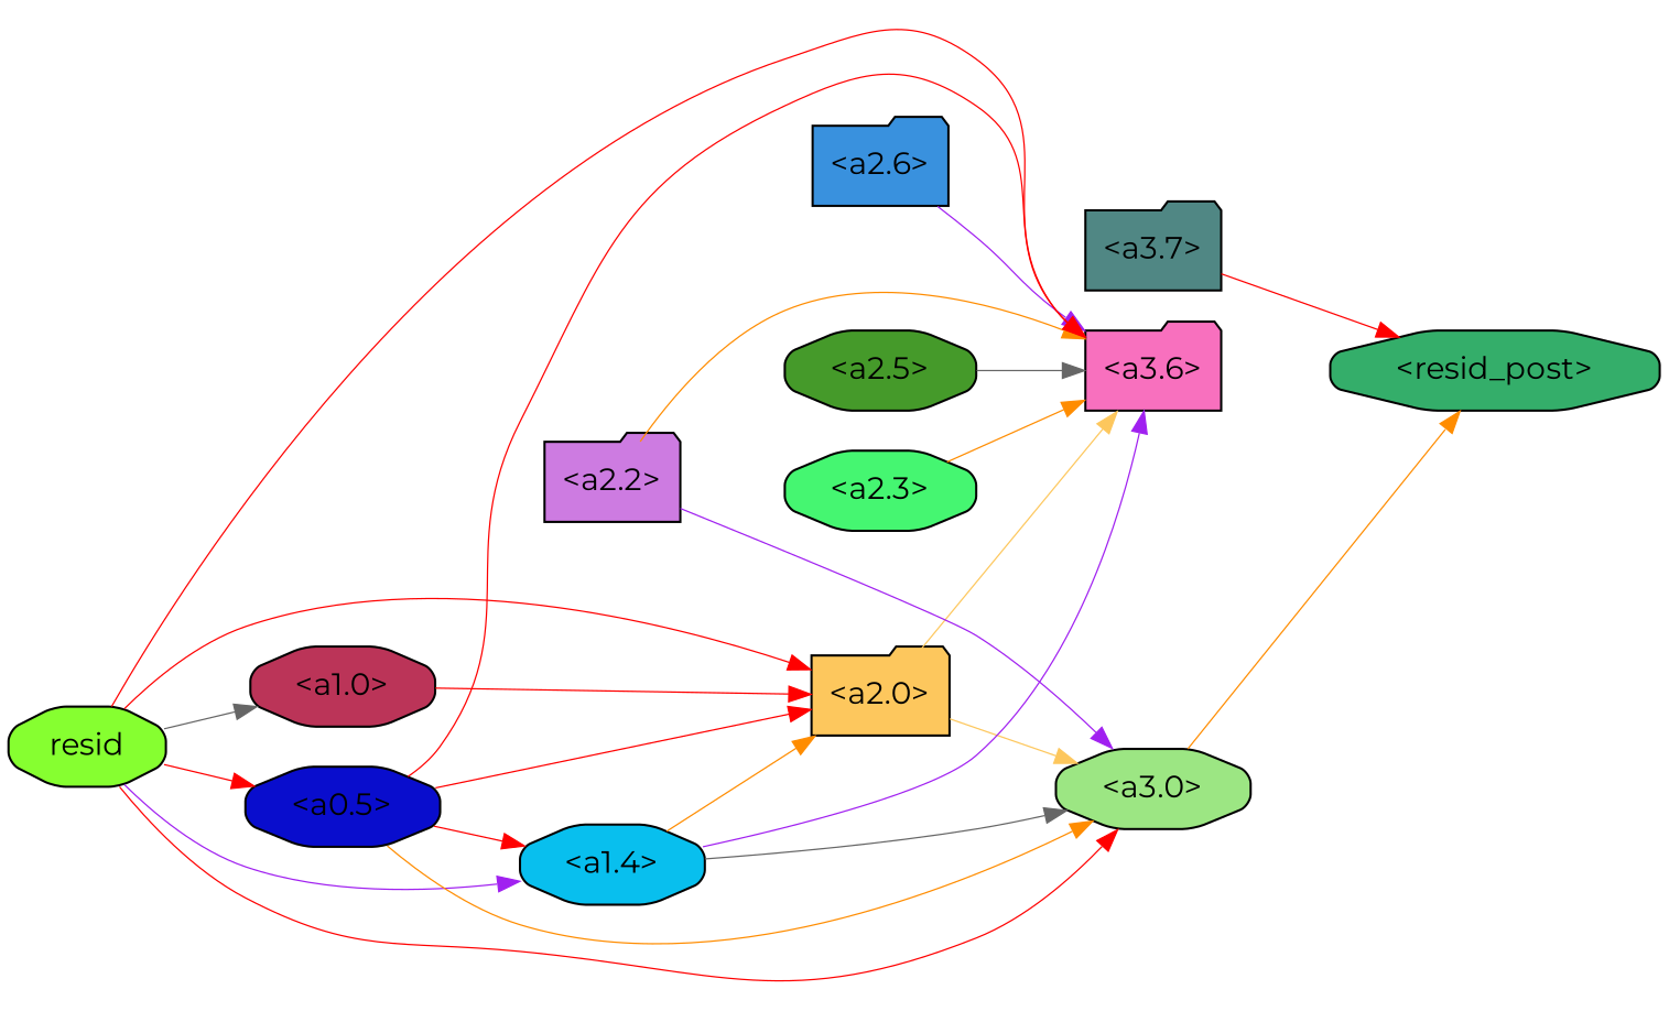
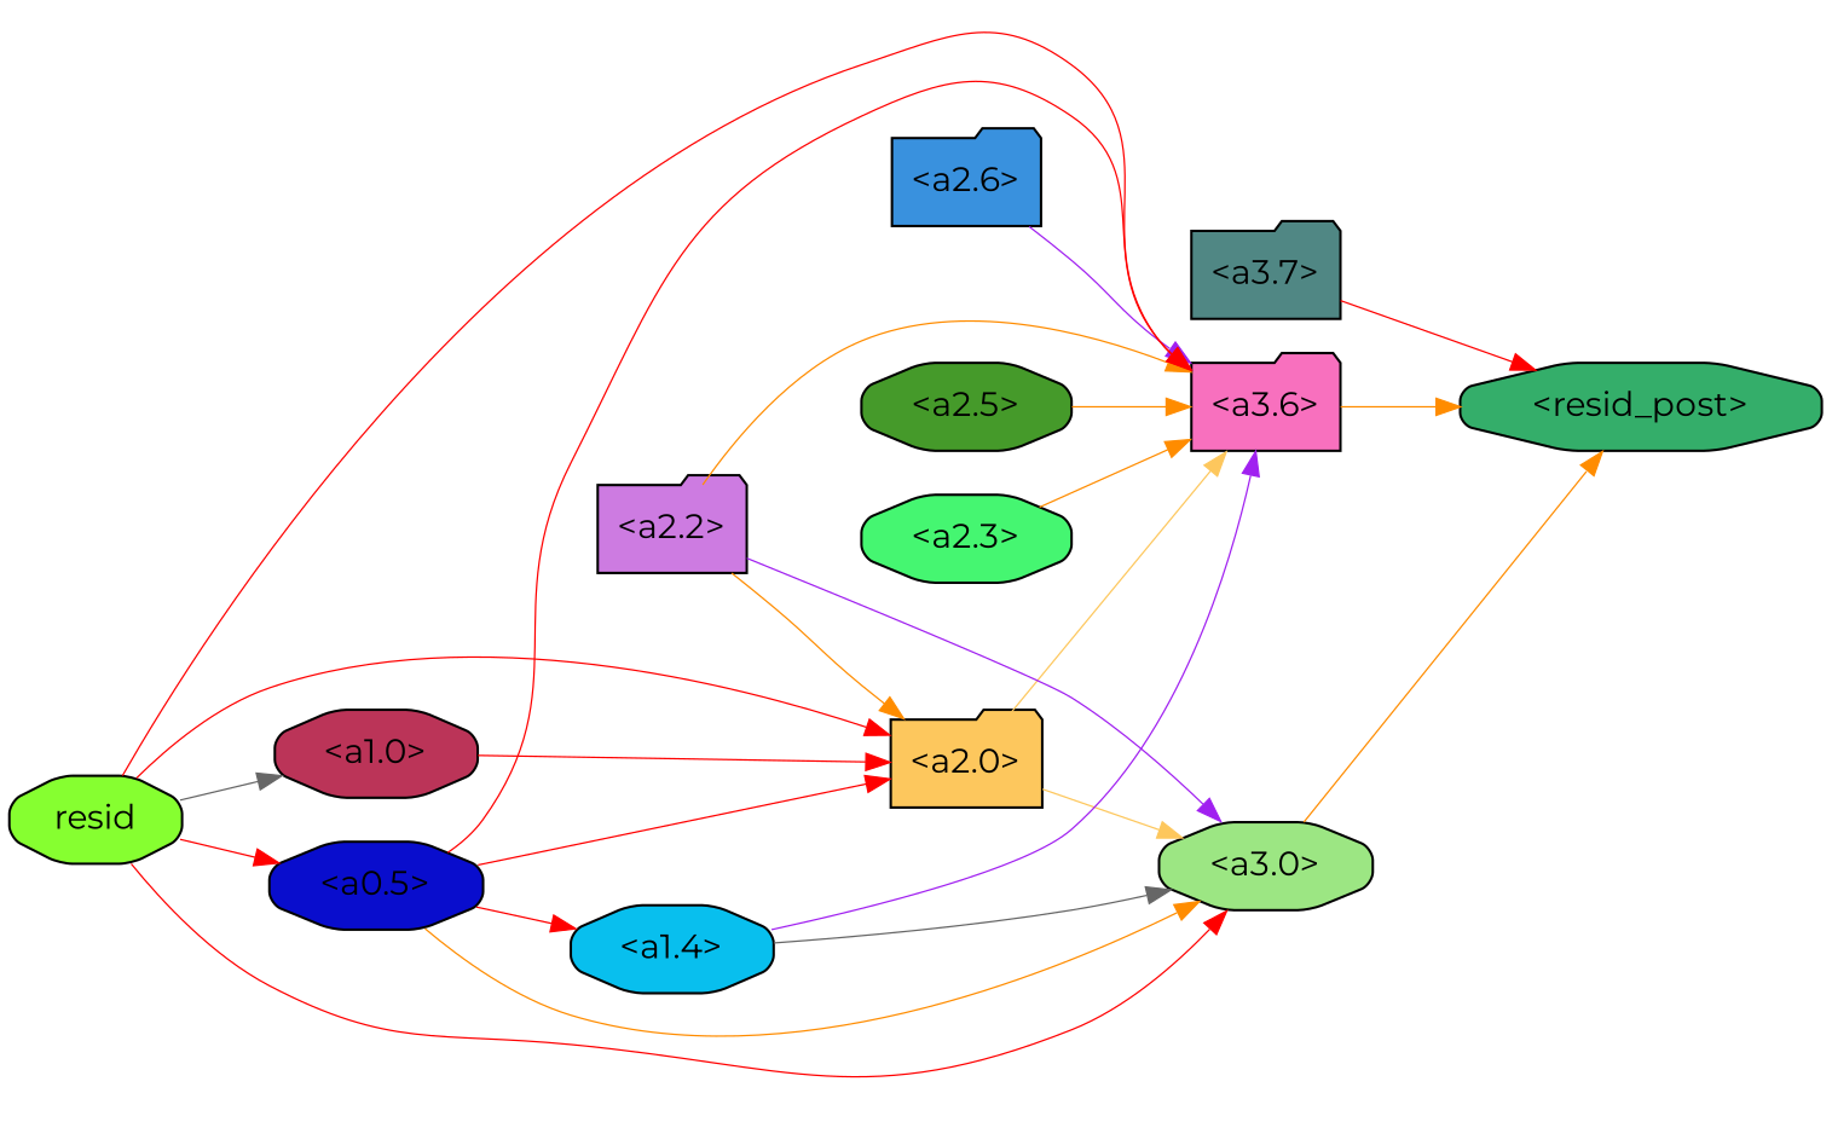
  strict digraph {
    fontname=Montserrat
    rankdir=LR
    splines=true
    node [color=black fontname=Montserrat shape=octagon style="filled, rounded"]
    edge [color=red fontname=Montserrat penwidth=0.6]
    "<a3.7>" [fillcolor="#508784" shape=folder]
    "<resid_post>" [fillcolor="#34ae6a"]
    "<a3.6>" [fillcolor="#f870be" shape=folder]
    "<a3.0>" [fillcolor="#9ce683"]
    "<a2.0>" [fillcolor="#fdc75d" shape=folder]
    "<a1.4>" [fillcolor="#08bfee"]
    "<a2.6>" [fillcolor="#3991de" shape=folder]
    "<a2.5>" [fillcolor="#459a2a"]
    "<a2.3>" [fillcolor="#45f671"]
    "<a2.2>" [fillcolor="#cd7be1" shape=folder]
    n11 [fillcolor="#86ff30" label=resid]
    "<a0.5>" [fillcolor="#090dcd"]
    "<a1.0>" [fillcolor="#bb3458"]
    "<a3.7>" -> "<resid_post>"
+   "<a3.6>" -> "<resid_post>" [color=darkorange]
    "<a3.0>" -> "<resid_post>" [color=darkorange]
    "<a2.0>" -> "<a3.6>" [color="#fdc75d"]
    "<a2.0>" -> "<a3.0>" [color="#fdc75d"]
    "<a1.4>" -> "<a3.6>" [color=purple]
    "<a1.4>" -> "<a3.0>" [color=gray40]
-   "<a1.4>" -> "<a2.0>" [color=darkorange]
+   "<a2.2>" -> "<a2.0>" [color=darkorange]
    "<a2.6>" -> "<a3.6>" [color=purple]
-   "<a2.5>" -> "<a3.6>" [color=gray40]
+   "<a2.5>" -> "<a3.6>" [color=darkorange]
    "<a2.3>" -> "<a3.6>" [color=darkorange]
    "<a2.2>" -> "<a3.6>" [color=darkorange]
    "<a2.2>" -> "<a3.0>" [color=purple]
    n11 -> "<a3.6>"
    n11 -> "<a3.0>"
    n11 -> "<a2.0>"
-   n11 -> "<a1.4>" [color=purple]
    n11 -> "<a0.5>"
    n11 -> "<a1.0>" [color=gray40]
    "<a0.5>" -> "<a3.6>"
    "<a0.5>" -> "<a3.0>" [color=darkorange]
    "<a0.5>" -> "<a2.0>"
    "<a0.5>" -> "<a1.4>"
    "<a1.0>" -> "<a2.0>"
  }
